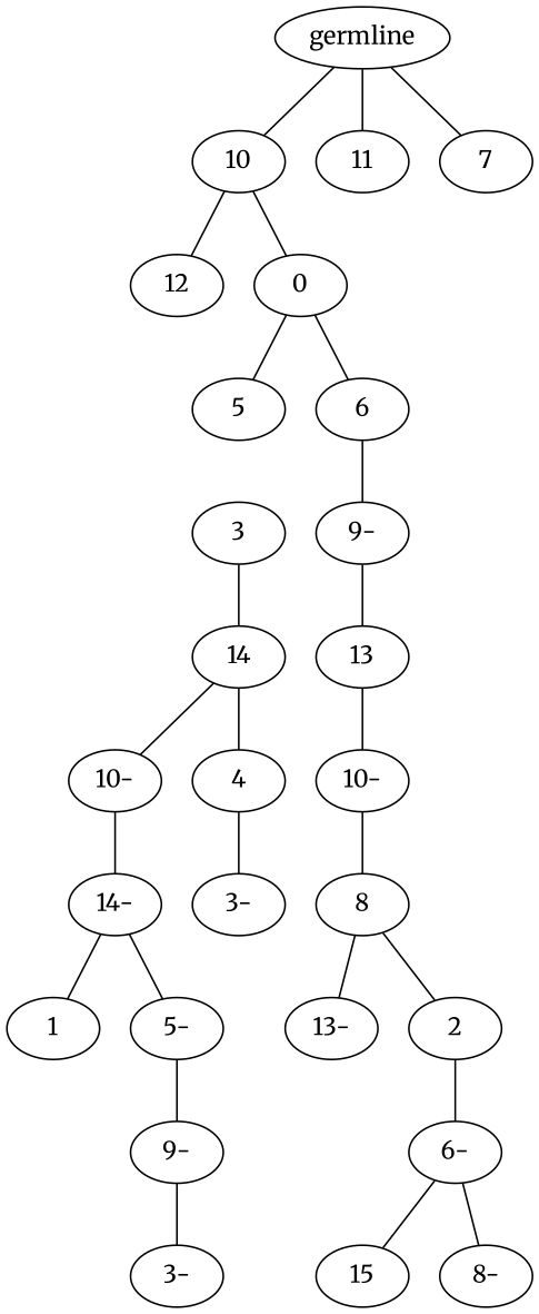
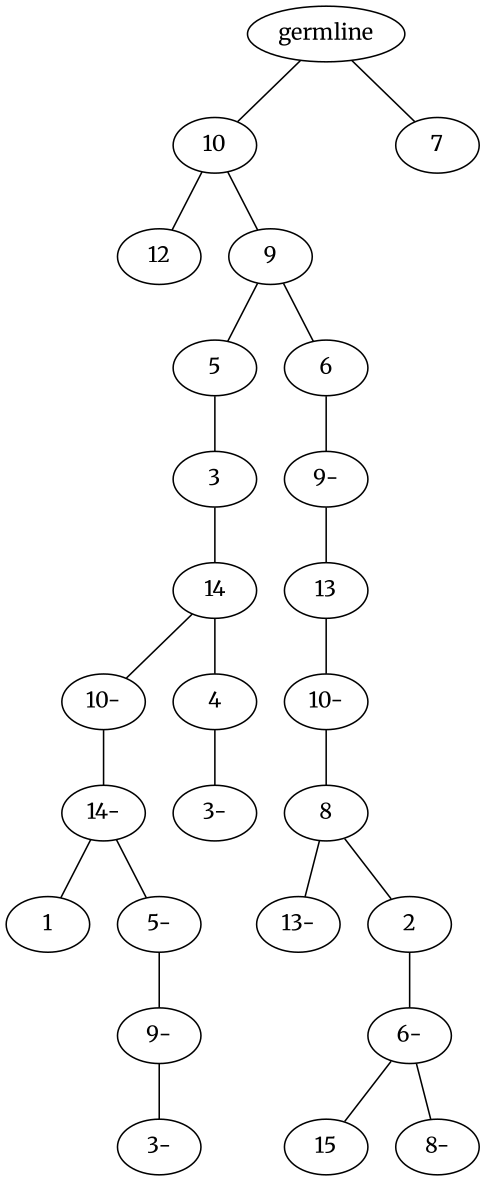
  graph {
    fontname=Merriweather
    node [fontname=Merriweather]
    edge [fontname=Merriweather]
    n1 [label=germline]
    n2 [label=10]
-   n3 [label=11]
    n4 [label=7]
    n5 [label=12]
-   n6 [label=0]
+   n6 [label=9]
    n7 [label=5]
    n8 [label=6]
    n9 [label=3]
    n10 [label="9-"]
    n11 [label=14]
    n12 [label="10-"]
    n13 [label=4]
    n14 [label="14-"]
    n15 [label="3-"]
    n16 [label=1]
    n17 [label="5-"]
    n18 [label="9-"]
    n19 [label="3-"]
    n20 [label=13]
    n21 [label="10-"]
    n22 [label=8]
    n23 [label="13-"]
    n24 [label=2]
    n25 [label="6-"]
    n26 [label=15]
    n27 [label="8-"]
    n1 -- n2
-   n1 -- n3
    n1 -- n4
    n2 -- n5
    n2 -- n6
    n6 -- n7
    n6 -- n8
+   n7 -- n9
    n8 -- n10
    n9 -- n11
    n10 -- n20
    n11 -- n12
    n11 -- n13
    n12 -- n14
    n13 -- n15
    n14 -- n16
    n14 -- n17
    n17 -- n18
    n18 -- n19
    n20 -- n21
    n21 -- n22
    n22 -- n23
    n22 -- n24
    n24 -- n25
    n25 -- n26
    n25 -- n27
  }
